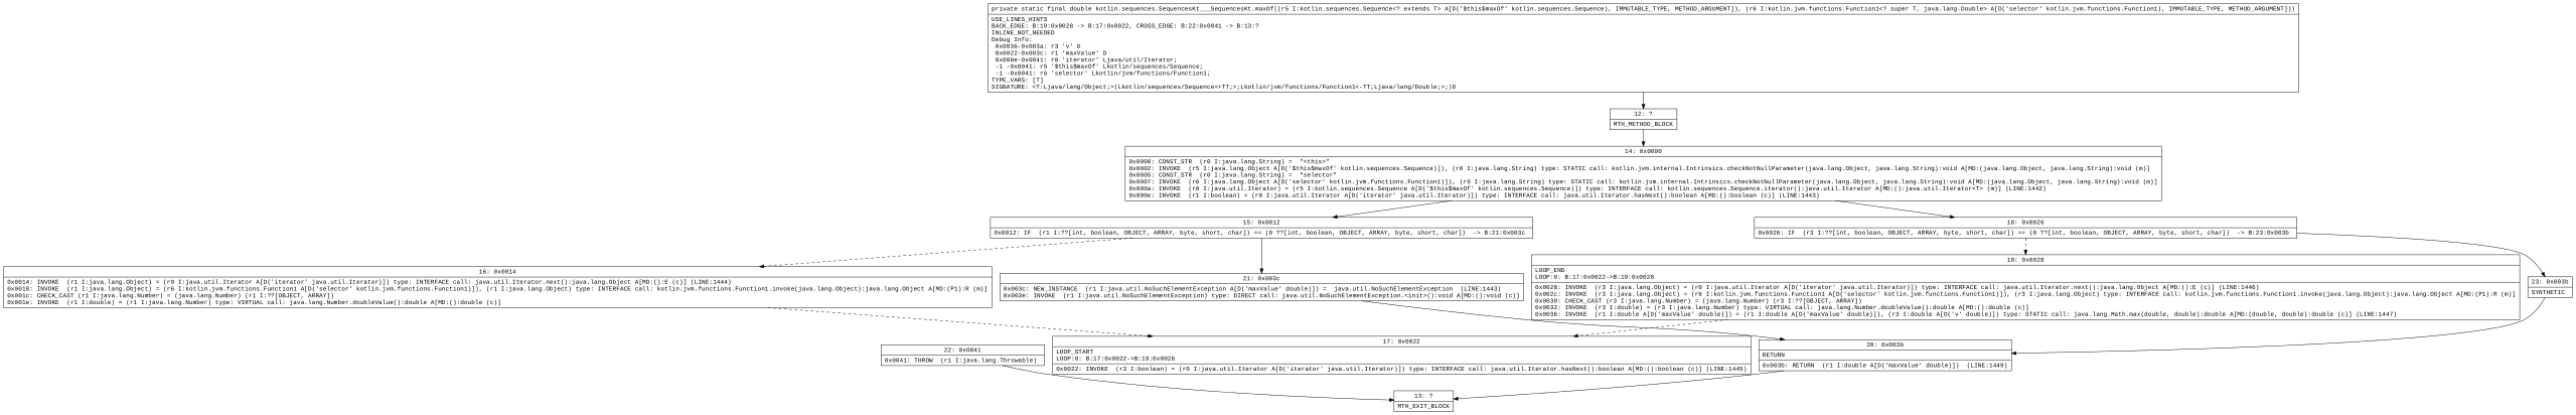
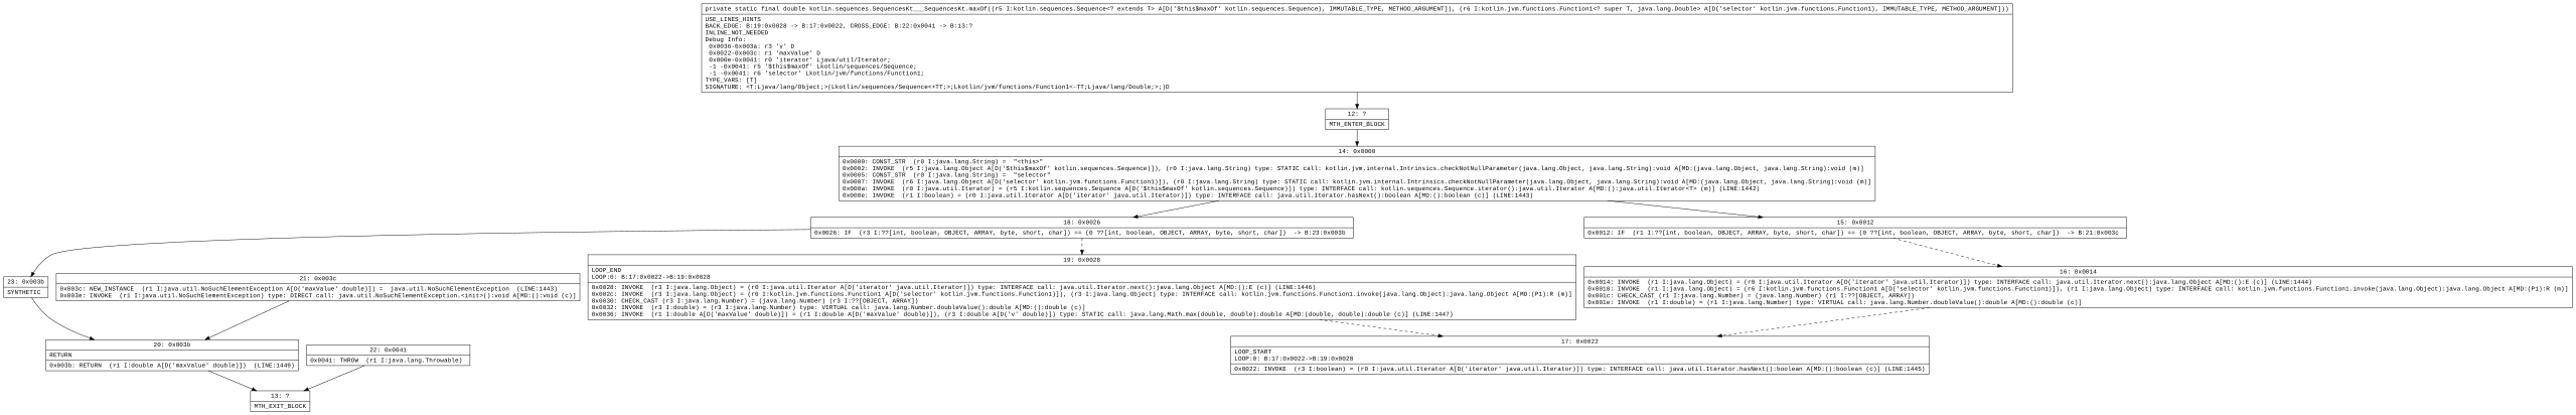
  digraph {
    fontname="Liberation Mono"
    node [fontname="Liberation Mono" shape=record]
    edge [fontname="Liberation Mono"]
-   n1 [label="{12\:\ ?|MTH_METHOD_BLOCK\l}"]
+   n1 [label="{12\:\ ?|MTH_ENTER_BLOCK\l}"]
    n2 [label="{14\:\ 0x0000|0x0000: CONST_STR  (r0 I:java.lang.String) =  \"\<this\>\" \l0x0002: INVOKE  (r5 I:java.lang.Object A[D('$this$maxOf' kotlin.sequences.Sequence)]), (r0 I:java.lang.String) type: STATIC call: kotlin.jvm.internal.Intrinsics.checkNotNullParameter(java.lang.Object, java.lang.String):void A[MD:(java.lang.Object, java.lang.String):void (m)]\l0x0005: CONST_STR  (r0 I:java.lang.String) =  \"selector\" \l0x0007: INVOKE  (r6 I:java.lang.Object A[D('selector' kotlin.jvm.functions.Function1)]), (r0 I:java.lang.String) type: STATIC call: kotlin.jvm.internal.Intrinsics.checkNotNullParameter(java.lang.Object, java.lang.String):void A[MD:(java.lang.Object, java.lang.String):void (m)]\l0x000a: INVOKE  (r0 I:java.util.Iterator) = (r5 I:kotlin.sequences.Sequence A[D('$this$maxOf' kotlin.sequences.Sequence)]) type: INTERFACE call: kotlin.sequences.Sequence.iterator():java.util.Iterator A[MD:():java.util.Iterator\<T\> (m)] (LINE:1442)\l0x000e: INVOKE  (r1 I:boolean) = (r0 I:java.util.Iterator A[D('iterator' java.util.Iterator)]) type: INTERFACE call: java.util.Iterator.hasNext():boolean A[MD:():boolean (c)] (LINE:1443)\l}"]
    n3 [label="{15\:\ 0x0012|0x0012: IF  (r1 I:??[int, boolean, OBJECT, ARRAY, byte, short, char]) == (0 ??[int, boolean, OBJECT, ARRAY, byte, short, char])  \-\> B:21:0x003c \l}"]
    n4 [label="{18\:\ 0x0026|0x0026: IF  (r3 I:??[int, boolean, OBJECT, ARRAY, byte, short, char]) == (0 ??[int, boolean, OBJECT, ARRAY, byte, short, char])  \-\> B:23:0x003b \l}"]
    n5 [label="{16\:\ 0x0014|0x0014: INVOKE  (r1 I:java.lang.Object) = (r0 I:java.util.Iterator A[D('iterator' java.util.Iterator)]) type: INTERFACE call: java.util.Iterator.next():java.lang.Object A[MD:():E (c)] (LINE:1444)\l0x0018: INVOKE  (r1 I:java.lang.Object) = (r6 I:kotlin.jvm.functions.Function1 A[D('selector' kotlin.jvm.functions.Function1)]), (r1 I:java.lang.Object) type: INTERFACE call: kotlin.jvm.functions.Function1.invoke(java.lang.Object):java.lang.Object A[MD:(P1):R (m)]\l0x001c: CHECK_CAST (r1 I:java.lang.Number) = (java.lang.Number) (r1 I:??[OBJECT, ARRAY]) \l0x001e: INVOKE  (r1 I:double) = (r1 I:java.lang.Number) type: VIRTUAL call: java.lang.Number.doubleValue():double A[MD:():double (c)]\l}"]
    n6 [label="{21\:\ 0x003c|0x003c: NEW_INSTANCE  (r1 I:java.util.NoSuchElementException A[D('maxValue' double)]) =  java.util.NoSuchElementException  (LINE:1443)\l0x003e: INVOKE  (r1 I:java.util.NoSuchElementException) type: DIRECT call: java.util.NoSuchElementException.\<init\>():void A[MD:():void (c)]\l}"]
    n7 [label="{17\:\ 0x0022|LOOP_START\lLOOP:0: B:17:0x0022\-\>B:19:0x0028\l|0x0022: INVOKE  (r3 I:boolean) = (r0 I:java.util.Iterator A[D('iterator' java.util.Iterator)]) type: INTERFACE call: java.util.Iterator.hasNext():boolean A[MD:():boolean (c)] (LINE:1445)\l}"]
    n8 [label="{20\:\ 0x003b|RETURN\l|0x003b: RETURN  (r1 I:double A[D('maxValue' double)])  (LINE:1449)\l}"]
    n9 [label="{19\:\ 0x0028|LOOP_END\lLOOP:0: B:17:0x0022\-\>B:19:0x0028\l|0x0028: INVOKE  (r3 I:java.lang.Object) = (r0 I:java.util.Iterator A[D('iterator' java.util.Iterator)]) type: INTERFACE call: java.util.Iterator.next():java.lang.Object A[MD:():E (c)] (LINE:1446)\l0x002c: INVOKE  (r3 I:java.lang.Object) = (r6 I:kotlin.jvm.functions.Function1 A[D('selector' kotlin.jvm.functions.Function1)]), (r3 I:java.lang.Object) type: INTERFACE call: kotlin.jvm.functions.Function1.invoke(java.lang.Object):java.lang.Object A[MD:(P1):R (m)]\l0x0030: CHECK_CAST (r3 I:java.lang.Number) = (java.lang.Number) (r3 I:??[OBJECT, ARRAY]) \l0x0032: INVOKE  (r3 I:double) = (r3 I:java.lang.Number) type: VIRTUAL call: java.lang.Number.doubleValue():double A[MD:():double (c)]\l0x0036: INVOKE  (r1 I:double A[D('maxValue' double)]) = (r1 I:double A[D('maxValue' double)]), (r3 I:double A[D('v' double)]) type: STATIC call: java.lang.Math.max(double, double):double A[MD:(double, double):double (c)] (LINE:1447)\l}"]
    n10 [label="{23\:\ 0x003b|SYNTHETIC\l}"]
    n11 [label="{13\:\ ?|MTH_EXIT_BLOCK\l}"]
    n12 [label="{22\:\ 0x0041|0x0041: THROW  (r1 I:java.lang.Throwable) \l}"]
    n13 [label="{private static final double kotlin.sequences.SequencesKt___SequencesKt.maxOf((r5 I:kotlin.sequences.Sequence\<? extends T\> A[D('$this$maxOf' kotlin.sequences.Sequence), IMMUTABLE_TYPE, METHOD_ARGUMENT]), (r6 I:kotlin.jvm.functions.Function1\<? super T, java.lang.Double\> A[D('selector' kotlin.jvm.functions.Function1), IMMUTABLE_TYPE, METHOD_ARGUMENT]))  | USE_LINES_HINTS\lBACK_EDGE: B:19:0x0028 \-\> B:17:0x0022, CROSS_EDGE: B:22:0x0041 \-\> B:13:?\lINLINE_NOT_NEEDED\lDebug Info:\l  0x0036\-0x003a: r3 'v' D\l  0x0022\-0x003c: r1 'maxValue' D\l  0x000e\-0x0041: r0 'iterator' Ljava\/util\/Iterator;\l  \-1 \-0x0041: r5 '$this$maxOf' Lkotlin\/sequences\/Sequence;\l  \-1 \-0x0041: r6 'selector' Lkotlin\/jvm\/functions\/Function1;\lTYPE_VARS: [T]\lSIGNATURE: \<T:Ljava\/lang\/Object;\>(Lkotlin\/sequences\/Sequence\<+TT;\>;Lkotlin\/jvm\/functions\/Function1\<\-TT;Ljava\/lang\/Double;\>;)D\l}"]
    n1 -> n2
    n2 -> n3
    n2 -> n4
    n3 -> n5 [style=dashed]
-   n3 -> n6
    n4 -> n9 [style=dashed]
    n4 -> n10
    n5 -> n7 [style=dashed]
    n6 -> n8
    n8 -> n11
    n9 -> n7 [style=dashed]
    n10 -> n8
    n12 -> n11
    n13 -> n1
  }
